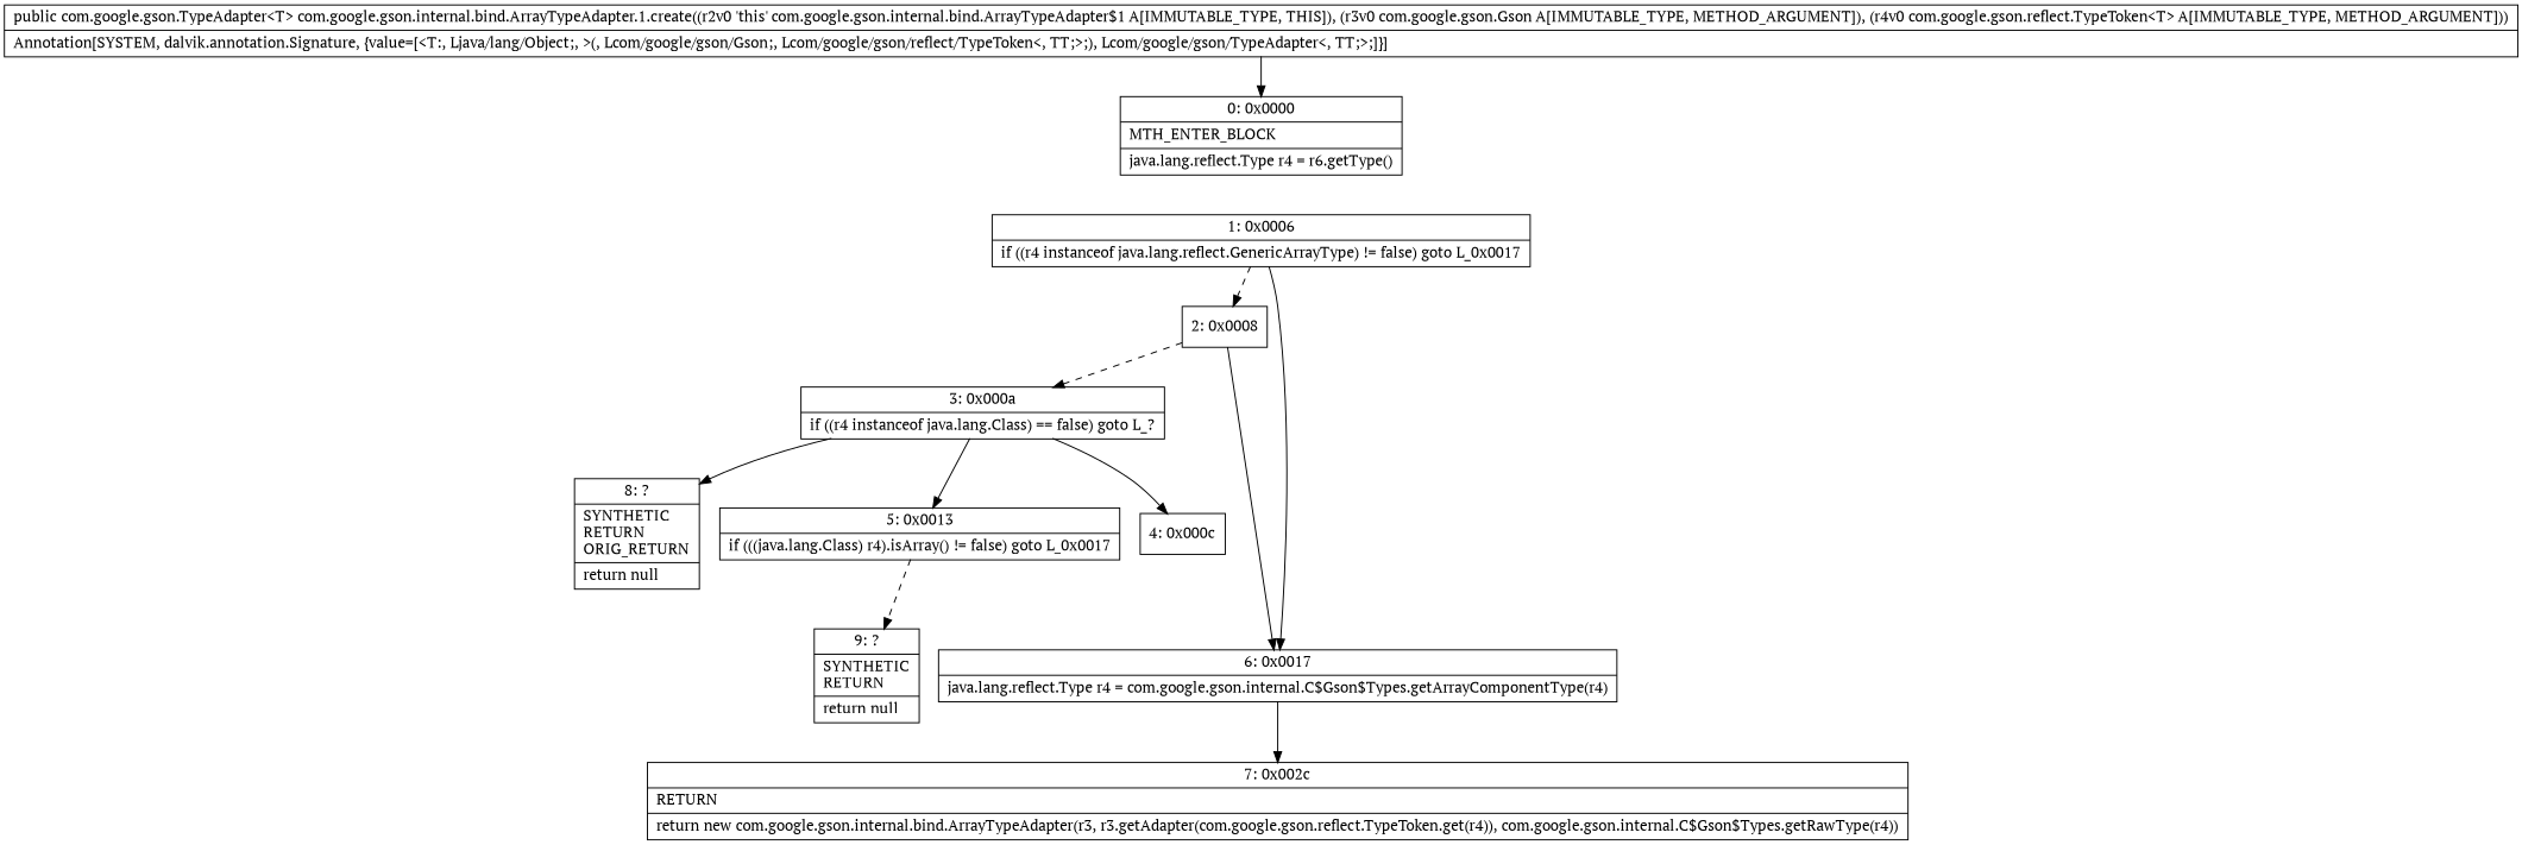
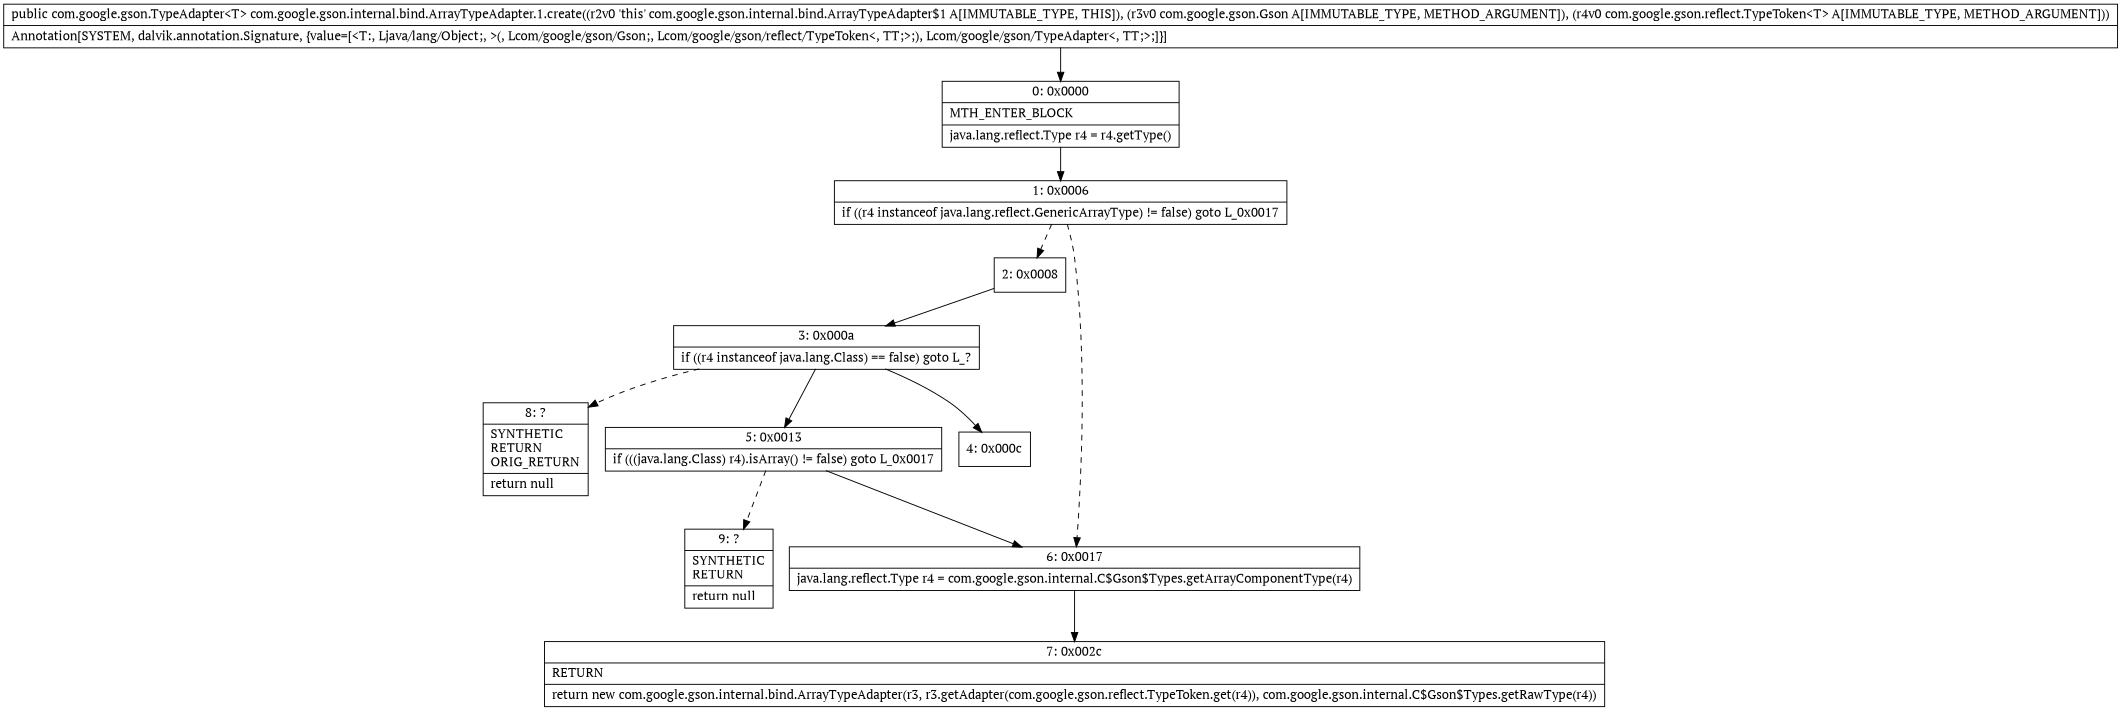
  digraph {
    fontname="PT Serif"
    node [fontname="PT Serif" shape=record]
    edge [fontname="PT Serif"]
-   n1 [label="{0\:\ 0x0000|MTH_ENTER_BLOCK\l|java.lang.reflect.Type r4 = r6.getType()\l}"]
+   n1 [label="{0\:\ 0x0000|MTH_ENTER_BLOCK\l|java.lang.reflect.Type r4 = r4.getType()\l}"]
    n2 [label="{1\:\ 0x0006|if ((r4 instanceof java.lang.reflect.GenericArrayType) != false) goto L_0x0017\l}"]
    n3 [label="{2\:\ 0x0008}"]
    n4 [label="{6\:\ 0x0017|java.lang.reflect.Type r4 = com.google.gson.internal.C$Gson$Types.getArrayComponentType(r4)\l}"]
    n5 [label="{3\:\ 0x000a|if ((r4 instanceof java.lang.Class) == false) goto L_?\l}"]
    n6 [label="{7\:\ 0x002c|RETURN\l|return new com.google.gson.internal.bind.ArrayTypeAdapter(r3, r3.getAdapter(com.google.gson.reflect.TypeToken.get(r4)), com.google.gson.internal.C$Gson$Types.getRawType(r4))\l}"]
    n7 [label="{4\:\ 0x000c}"]
    n8 [label="{8\:\ ?|SYNTHETIC\lRETURN\lORIG_RETURN\l|return null\l}"]
    n9 [label="{5\:\ 0x0013|if (((java.lang.Class) r4).isArray() != false) goto L_0x0017\l}"]
    n10 [label="{9\:\ ?|SYNTHETIC\lRETURN\l|return null\l}"]
    n11 [label="{public com.google.gson.TypeAdapter\<T\> com.google.gson.internal.bind.ArrayTypeAdapter.1.create((r2v0 'this' com.google.gson.internal.bind.ArrayTypeAdapter$1 A[IMMUTABLE_TYPE, THIS]), (r3v0 com.google.gson.Gson A[IMMUTABLE_TYPE, METHOD_ARGUMENT]), (r4v0 com.google.gson.reflect.TypeToken\<T\> A[IMMUTABLE_TYPE, METHOD_ARGUMENT]))  | Annotation[SYSTEM, dalvik.annotation.Signature, \{value=[\<T:, Ljava\/lang\/Object;, \>(, Lcom\/google\/gson\/Gson;, Lcom\/google\/gson\/reflect\/TypeToken\<, TT;\>;), Lcom\/google\/gson\/TypeAdapter\<, TT;\>;]\}]\l}"]
+   n1 -> n2
    n2 -> n3 [style=dashed]
-   n2 -> n4
-   n3 -> n5 [style=dashed]
+   n2 -> n4 [style=dashed]
+   n3 -> n5
    n4 -> n6
    n5 -> n7 [style=solid]
-   n5 -> n8
+   n5 -> n8 [style=dashed]
    n5 -> n9
-   n3 -> n4
+   n9 -> n4
    n9 -> n10 [style=dashed]
    n11 -> n1
  }
